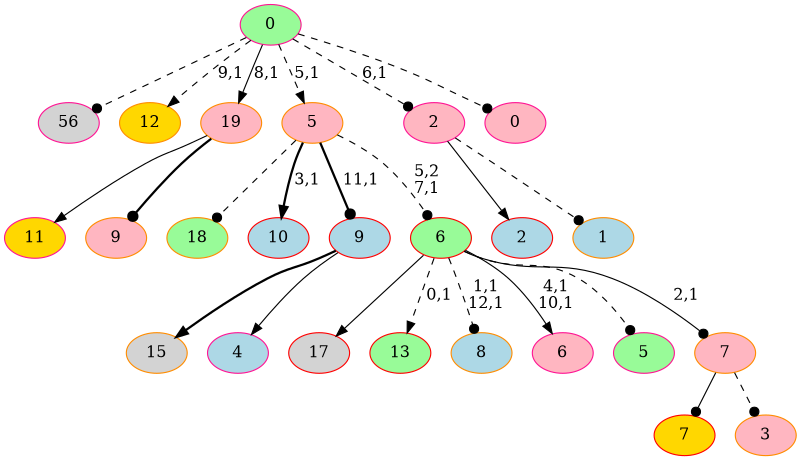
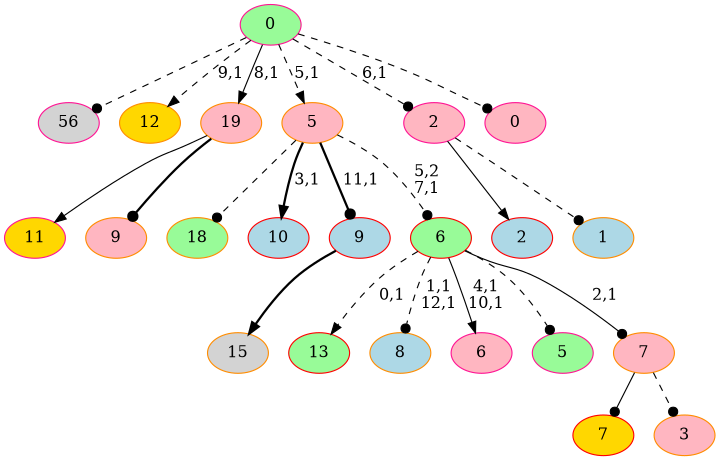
  digraph {
    node [color=darkorange fillcolor=lightpink style=filled]
    edge [arrowhead=dot style=dashed]
    n1 [fillcolor=palegreen label=18]
-   n2 [color=red fillcolor=lightgrey label=17]
    n3 [color=deeppink fillcolor=lightgrey label=56]
    n4 [fillcolor=lightgrey label=15]
    n5 [color=red fillcolor=palegreen label=13]
    n6 [fillcolor=gold label=12]
    n7 [color=deeppink fillcolor=gold label=11]
    n8 [color=red fillcolor=lightblue label=10]
    n9 [label=9]
    19
    n11 [fillcolor=lightblue label=8]
    n12 [color=red fillcolor=gold label=7]
    n13 [color=deeppink label=6]
    n14 [color=deeppink fillcolor=palegreen label=5]
-   n15 [color=deeppink fillcolor=lightblue label=4]
    9 [color=red fillcolor=lightblue]
    n17 [label=3]
    7
    6 [color=red fillcolor=palegreen]
    5
    n21 [color=red fillcolor=lightblue label=2]
    n22 [fillcolor=lightblue label=1]
    2 [color=deeppink]
    n24 [color=deeppink label=0]
    0 [color=deeppink fillcolor=palegreen]
    19 -> n7 [arrowhead=normal style=solid]
    19 -> n9 [style=bold]
    9 -> n4 [arrowhead=normal style=bold]
-   9 -> n15 [arrowhead=normal style=solid]
    7 -> n12 [style=solid]
    7 -> n17
-   6 -> n2 [arrowhead=normal style=solid]
    6 -> n5 [arrowhead=normal label="0,1"]
    6 -> n11 [label="1,1\n12,1"]
    6 -> n13 [arrowhead=normal label="4,1\n10,1" style=solid]
    6 -> n14
    6 -> 7 [label="2,1" style=solid]
    5 -> n1
    5 -> n8 [arrowhead=normal label="3,1" style=bold]
    5 -> 9 [label="11,1" style=bold]
    5 -> 6 [label="5,2\n7,1"]
    2 -> n21 [arrowhead=normal style=solid]
    2 -> n22
    0 -> n3
    0 -> n6 [arrowhead=normal label="9,1"]
    0 -> 19 [arrowhead=normal label="8,1" style=solid]
    0 -> 5 [arrowhead=normal label="5,1"]
    0 -> 2 [label="6,1"]
    0 -> n24
  }
